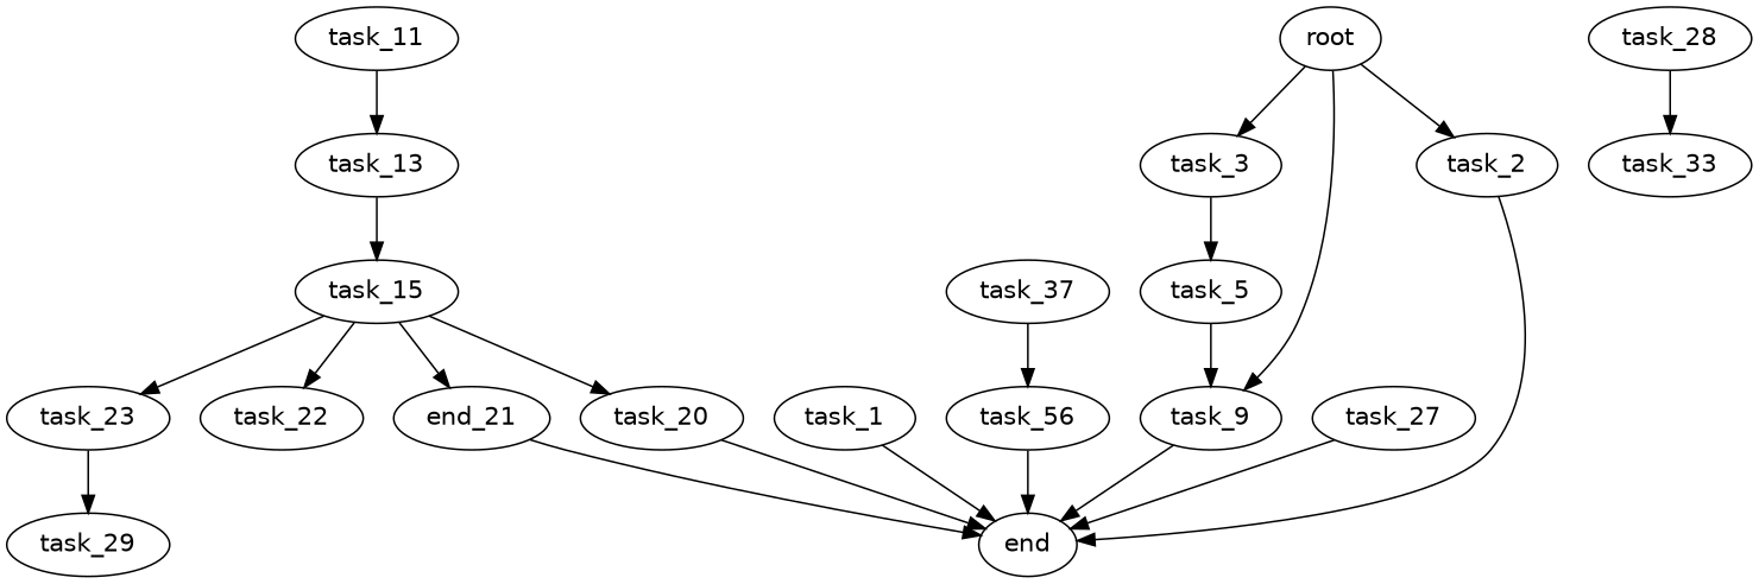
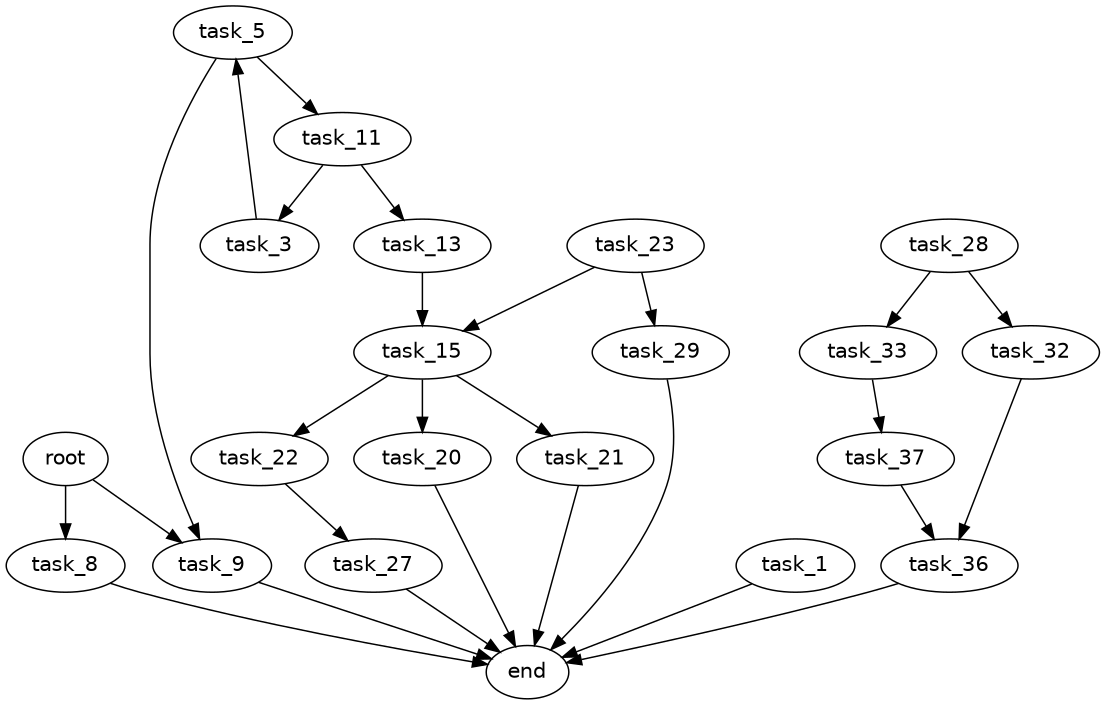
  digraph {
    fontname="DejaVu Sans"
    node [fontname="DejaVu Sans"]
    edge [fontname="DejaVu Sans"]
    root
-   task_2
+   task_2 [label=task_8]
    task_3
    task_9
    task_1
    end
    task_5
    task_11
    task_13
    task_15
    task_20
-   task_21 [label=end_21]
+   task_21
    task_22
    task_23
    task_27
    task_29
    task_28
+   task_32
    task_33
-   task_36 [label=task_56]
+   task_36
    task_37
    root -> task_2
-   root -> task_3
+   task_11 -> task_3
    root -> task_9
    task_2 -> end
    task_3 -> task_5
    task_9 -> end
    task_1 -> end
    task_5 -> task_9
+   task_5 -> task_11
    task_11 -> task_13
    task_13 -> task_15
    task_15 -> task_20
    task_15 -> task_21
    task_15 -> task_22
-   task_15 -> task_23
+   task_23 -> task_15
    task_20 -> end
    task_21 -> end
+   task_22 -> task_27
    task_23 -> task_29
    task_27 -> end
+   task_29 -> end
+   task_28 -> task_32
    task_28 -> task_33
+   task_32 -> task_36
+   task_33 -> task_37
    task_36 -> end
    task_37 -> task_36
  }
